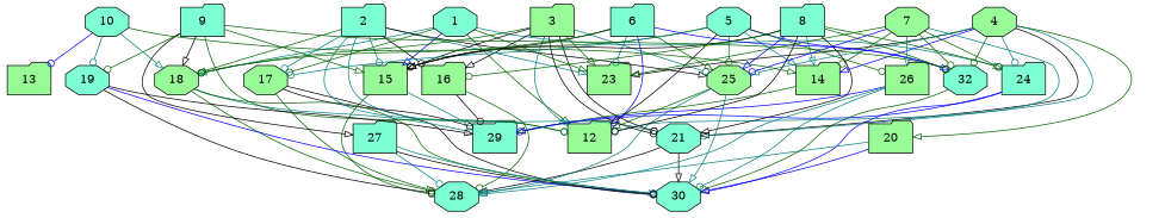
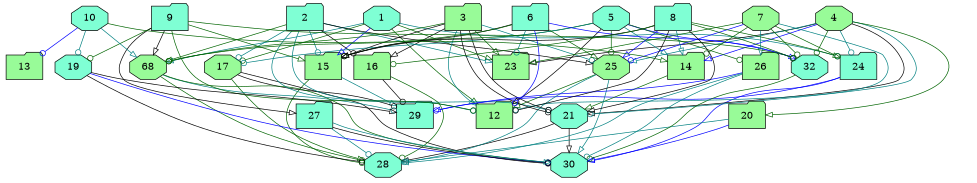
  digraph {
    node [alpha=0.09 fillcolor=aquamarine shape=folder style=filled]
    edge [arrowhead=odot color=darkgreen]
    1 [alpha=0.11 expect_size=24932352 shape=octagon]
    12 [alpha=0.08 expect_size=35084288 fillcolor=palegreen]
    15 [expect_size=32659456 fillcolor=palegreen]
    17 [alpha=0.04 expect_size=35204096 fillcolor=palegreen shape=octagon]
-   18 [alpha=0.14 expect_size=33482752 fillcolor=palegreen shape=octagon]
+   18 [alpha=0.14 expect_size=33482752 fillcolor=palegreen shape=octagon label=68]
    23 [alpha=0.01 expect_size=24833024 fillcolor=palegreen]
    24 [alpha=0.06 expect_size=28630016]
    29 [alpha=0.17 expect_size=30462976]
    28 [alpha=0.01 expect_size=45532160 shape=octagon]
    30 [alpha=0.19 expect_size=29615104 shape=octagon]
    2 [expect_size=43809792]
    16 [alpha=0.17 expect_size=27357184 fillcolor=palegreen]
    21 [alpha=0.01 expect_size=29486080 shape=octagon]
    25 [alpha=0.03 expect_size=20558848 fillcolor=palegreen shape=octagon]
    3 [alpha=0.05 expect_size=49546240 fillcolor=palegreen]
    4 [alpha=0.05 expect_size=39522304 fillcolor=palegreen shape=octagon]
    14 [alpha=0.17 expect_size=21015552 fillcolor=palegreen]
    20 [alpha=0.06 expect_size=7633920 fillcolor=palegreen]
    n19 [alpha=0.12 expect_size=52104192 label=32 shape=octagon]
    5 [alpha=0.18 expect_size=35651584 shape=octagon]
    26 [alpha=0.13 expect_size=42065920 fillcolor=palegreen]
    6 [alpha=0.03 expect_size=35845120]
    7 [alpha=0.19 expect_size=22014976 fillcolor=palegreen shape=octagon]
    8 [alpha=0.07 expect_size=38511616]
    9 [alpha=0.02 expect_size=14892032]
    19 [alpha=0.20 expect_size=49080320 shape=octagon]
    27 [alpha=0.10 expect_size=35282944]
    10 [expect_size=19869696 shape=octagon]
    13 [alpha=0.02 expect_size=8742912 fillcolor=palegreen]
    1 -> 12 [arrowhead=onormal]
    1 -> 15 [arrowhead=onormal color=blue]
    1 -> 17
    1 -> 18 [arrowhead=onormal color=teal]
    1 -> 23 [arrowhead=onormal]
    1 -> 24 [color=teal]
    15 -> 29 [arrowhead=onormal color=teal]
    15 -> 28
    17 -> 29 [color=black]
    17 -> 28 [arrowhead=onormal]
    17 -> 30 [color=black]
    18 -> 29 [color=teal]
    18 -> 28
    18 -> 30
    24 -> 29 [arrowhead=onormal color=blue]
    24 -> 30 [arrowhead=onormal color=blue]
    2 -> 12 [color=teal]
    2 -> 15 [color=teal]
    2 -> 17 [color=teal]
    2 -> 18 [arrowhead=onormal]
    2 -> 23 [arrowhead=onormal color=teal]
    2 -> 16 [color=black]
    2 -> 21 [color=teal]
    2 -> 25 [arrowhead=onormal color=black]
    16 -> 29 [color=black]
    16 -> 28
    21 -> 28 [arrowhead=onormal color=black]
    21 -> 30 [arrowhead=onormal color=black]
    25 -> 12 [arrowhead=onormal]
    25 -> 28 [color=teal]
    25 -> 30 [arrowhead=onormal color=teal]
    3 -> 12 [arrowhead=onormal color=teal]
    3 -> 15 [arrowhead=onormal color=black]
    3 -> 18
    3 -> 23 [arrowhead=onormal]
    3 -> 16 [arrowhead=onormal color=black]
    3 -> 21 [color=black]
    3 -> 21 [color=black]
    3 -> 25 [color=teal]
    4 -> 23 [arrowhead=onormal color=black]
    4 -> 24 [color=teal]
    4 -> 21 [arrowhead=onormal color=black]
    4 -> 21 [color=teal]
    4 -> 25 [arrowhead=onormal color=teal]
    4 -> 14 [arrowhead=onormal color=blue]
    4 -> 20 [arrowhead=onormal]
    4 -> n19
-   14 -> 29 [arrowhead=onormal]
+   14 -> 21 [arrowhead=onormal]
    20 -> 28 [arrowhead=onormal color=teal]
    20 -> 30 [arrowhead=onormal color=blue]
    n19 -> 30
    5 -> 12 [arrowhead=onormal color=black]
    5 -> 15
    5 -> 17 [color=teal]
    5 -> 25
    5 -> 14 [arrowhead=onormal color=teal]
    5 -> n19 [color=blue]
    5 -> 26
    26 -> 29 [color=blue]
    26 -> 28 [arrowhead=onormal color=teal]
    26 -> 30 [color=teal]
    6 -> 12 [color=blue]
    6 -> 15 [arrowhead=onormal color=black]
    6 -> 18
    6 -> 23 [color=teal]
    6 -> 25 [arrowhead=onormal]
    6 -> n19 [arrowhead=onormal color=blue]
    7 -> 12 [color=teal]
    7 -> 23 [arrowhead=onormal]
    7 -> 24
    7 -> 25 [color=blue]
    7 -> 14
    7 -> n19
    7 -> 26 [arrowhead=onormal color=teal]
    8 -> 12 [color=black]
    8 -> 15 [color=black]
    8 -> 24 [arrowhead=onormal]
    8 -> 16
    8 -> 21 [arrowhead=onormal color=black]
    8 -> 25 [arrowhead=onormal color=blue]
    8 -> 14 [arrowhead=onormal color=teal]
    8 -> n19
    9 -> 12
    9 -> 15 [arrowhead=onormal]
    9 -> 18 [arrowhead=onormal color=black]
    9 -> n19
    9 -> 19
    9 -> 27 [arrowhead=onormal color=black]
    19 -> 29 [arrowhead=onormal color=black]
    19 -> 28 [color=black]
    19 -> 30 [color=blue]
    27 -> 28 [color=teal]
    27 -> 30 [color=black]
    27 -> 30 [arrowhead=onormal color=teal]
    10 -> 18 [arrowhead=onormal color=teal]
    10 -> 14 [arrowhead=onormal]
    10 -> 19 [color=teal]
    10 -> 13 [color=blue]
  }
